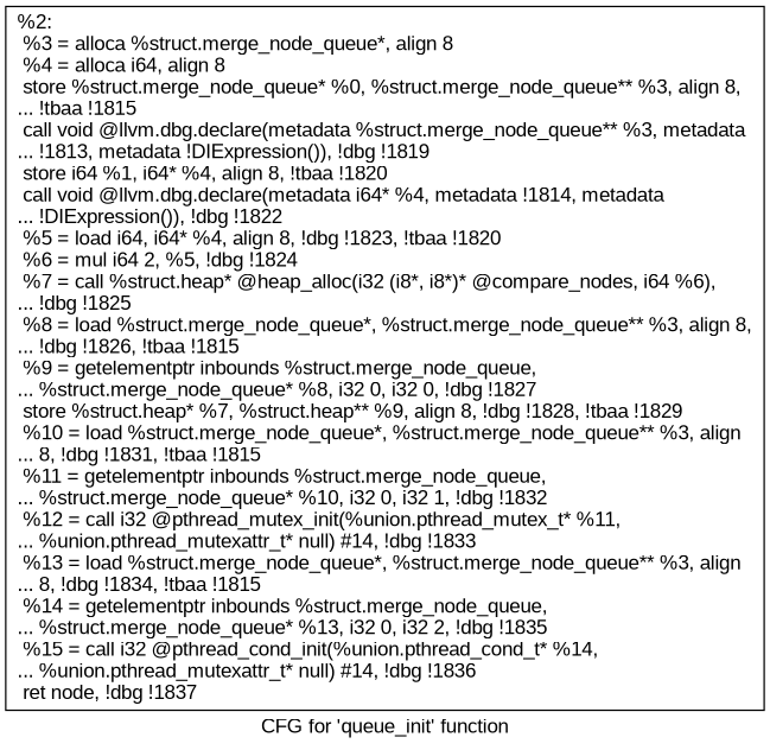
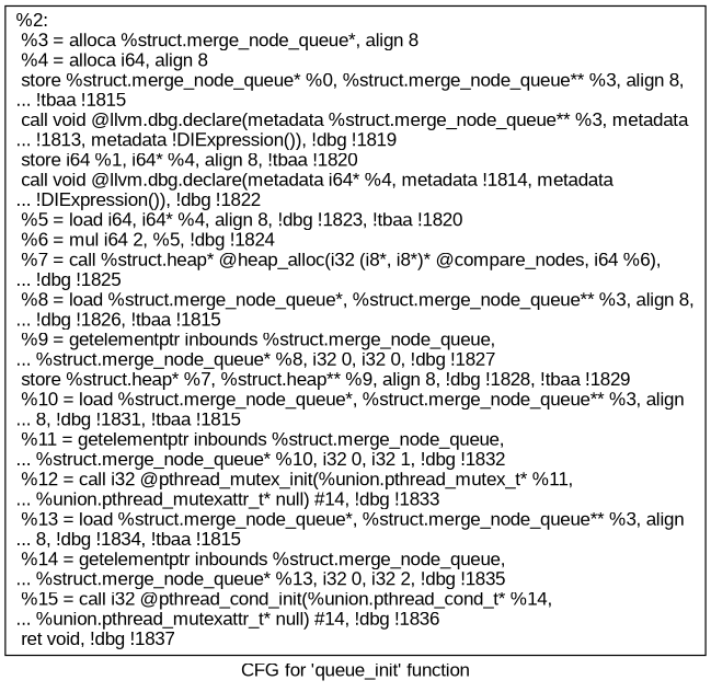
  digraph {
    label="CFG for 'queue_init' function"
    rankdir=LR
    fontname="Liberation Sans"
-   n1 [label="{%2:\l  %3 = alloca %struct.merge_node_queue*, align 8\l  %4 = alloca i64, align 8\l  store %struct.merge_node_queue* %0, %struct.merge_node_queue** %3, align 8,\l... !tbaa !1815\l  call void @llvm.dbg.declare(metadata %struct.merge_node_queue** %3, metadata\l... !1813, metadata !DIExpression()), !dbg !1819\l  store i64 %1, i64* %4, align 8, !tbaa !1820\l  call void @llvm.dbg.declare(metadata i64* %4, metadata !1814, metadata\l... !DIExpression()), !dbg !1822\l  %5 = load i64, i64* %4, align 8, !dbg !1823, !tbaa !1820\l  %6 = mul i64 2, %5, !dbg !1824\l  %7 = call %struct.heap* @heap_alloc(i32 (i8*, i8*)* @compare_nodes, i64 %6),\l... !dbg !1825\l  %8 = load %struct.merge_node_queue*, %struct.merge_node_queue** %3, align 8,\l... !dbg !1826, !tbaa !1815\l  %9 = getelementptr inbounds %struct.merge_node_queue,\l... %struct.merge_node_queue* %8, i32 0, i32 0, !dbg !1827\l  store %struct.heap* %7, %struct.heap** %9, align 8, !dbg !1828, !tbaa !1829\l  %10 = load %struct.merge_node_queue*, %struct.merge_node_queue** %3, align\l... 8, !dbg !1831, !tbaa !1815\l  %11 = getelementptr inbounds %struct.merge_node_queue,\l... %struct.merge_node_queue* %10, i32 0, i32 1, !dbg !1832\l  %12 = call i32 @pthread_mutex_init(%union.pthread_mutex_t* %11,\l... %union.pthread_mutexattr_t* null) #14, !dbg !1833\l  %13 = load %struct.merge_node_queue*, %struct.merge_node_queue** %3, align\l... 8, !dbg !1834, !tbaa !1815\l  %14 = getelementptr inbounds %struct.merge_node_queue,\l... %struct.merge_node_queue* %13, i32 0, i32 2, !dbg !1835\l  %15 = call i32 @pthread_cond_init(%union.pthread_cond_t* %14,\l... %union.pthread_mutexattr_t* null) #14, !dbg !1836\l  ret node, !dbg !1837\l}" shape=record fontname="Liberation Sans"]
+   n1 [label="{%2:\l  %3 = alloca %struct.merge_node_queue*, align 8\l  %4 = alloca i64, align 8\l  store %struct.merge_node_queue* %0, %struct.merge_node_queue** %3, align 8,\l... !tbaa !1815\l  call void @llvm.dbg.declare(metadata %struct.merge_node_queue** %3, metadata\l... !1813, metadata !DIExpression()), !dbg !1819\l  store i64 %1, i64* %4, align 8, !tbaa !1820\l  call void @llvm.dbg.declare(metadata i64* %4, metadata !1814, metadata\l... !DIExpression()), !dbg !1822\l  %5 = load i64, i64* %4, align 8, !dbg !1823, !tbaa !1820\l  %6 = mul i64 2, %5, !dbg !1824\l  %7 = call %struct.heap* @heap_alloc(i32 (i8*, i8*)* @compare_nodes, i64 %6),\l... !dbg !1825\l  %8 = load %struct.merge_node_queue*, %struct.merge_node_queue** %3, align 8,\l... !dbg !1826, !tbaa !1815\l  %9 = getelementptr inbounds %struct.merge_node_queue,\l... %struct.merge_node_queue* %8, i32 0, i32 0, !dbg !1827\l  store %struct.heap* %7, %struct.heap** %9, align 8, !dbg !1828, !tbaa !1829\l  %10 = load %struct.merge_node_queue*, %struct.merge_node_queue** %3, align\l... 8, !dbg !1831, !tbaa !1815\l  %11 = getelementptr inbounds %struct.merge_node_queue,\l... %struct.merge_node_queue* %10, i32 0, i32 1, !dbg !1832\l  %12 = call i32 @pthread_mutex_init(%union.pthread_mutex_t* %11,\l... %union.pthread_mutexattr_t* null) #14, !dbg !1833\l  %13 = load %struct.merge_node_queue*, %struct.merge_node_queue** %3, align\l... 8, !dbg !1834, !tbaa !1815\l  %14 = getelementptr inbounds %struct.merge_node_queue,\l... %struct.merge_node_queue* %13, i32 0, i32 2, !dbg !1835\l  %15 = call i32 @pthread_cond_init(%union.pthread_cond_t* %14,\l... %union.pthread_mutexattr_t* null) #14, !dbg !1836\l  ret void, !dbg !1837\l}" shape=record fontname="Liberation Sans"]
  }
